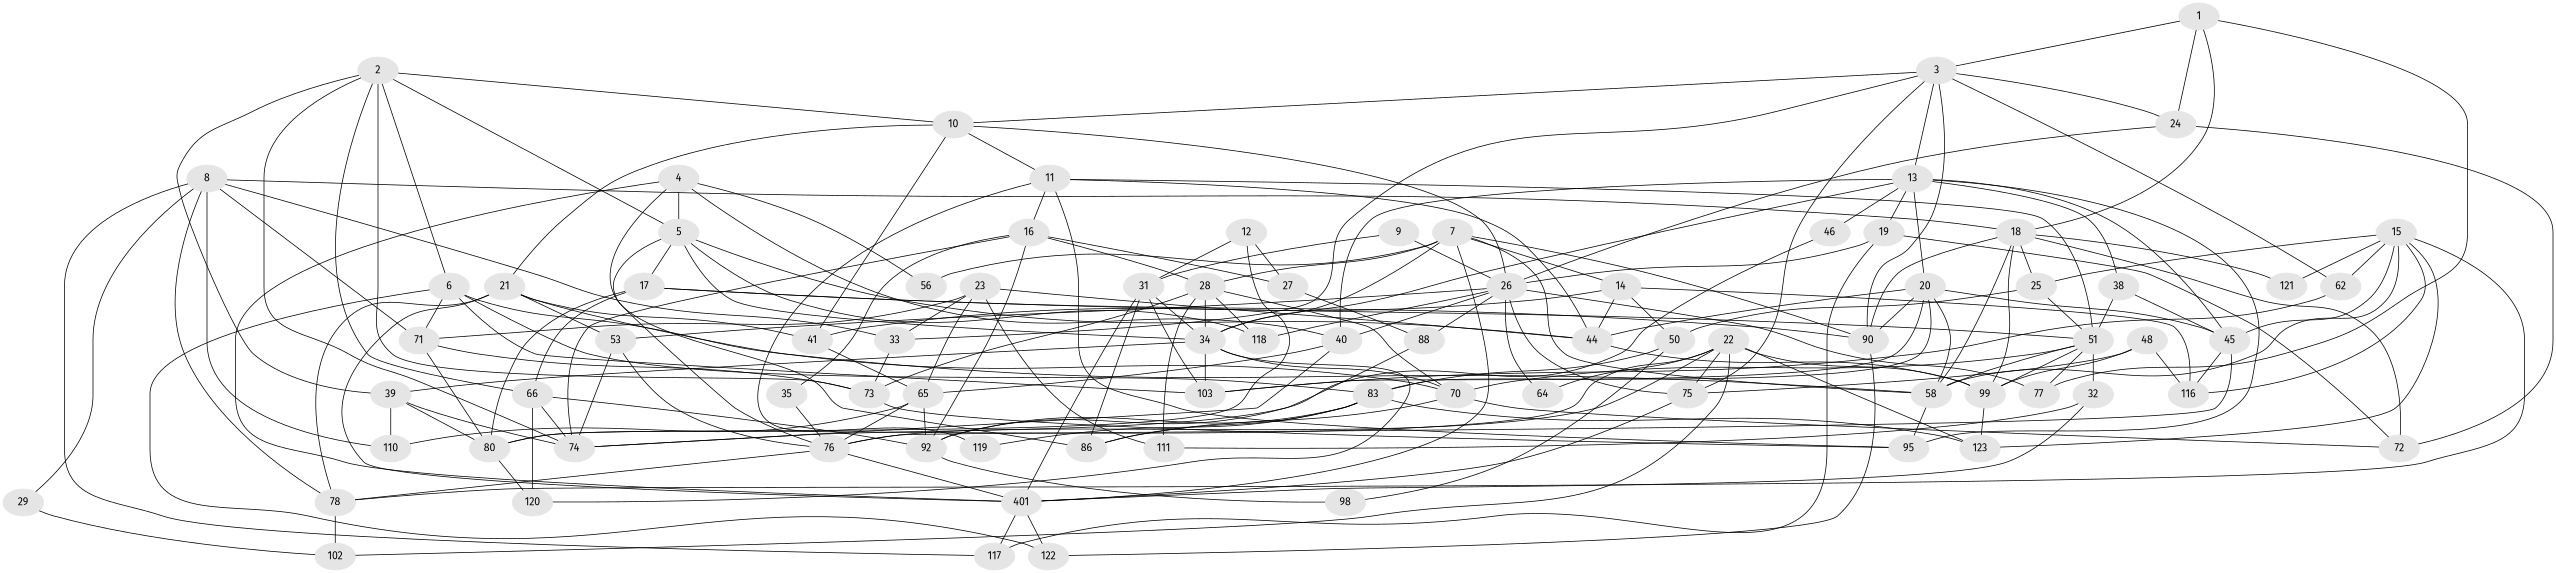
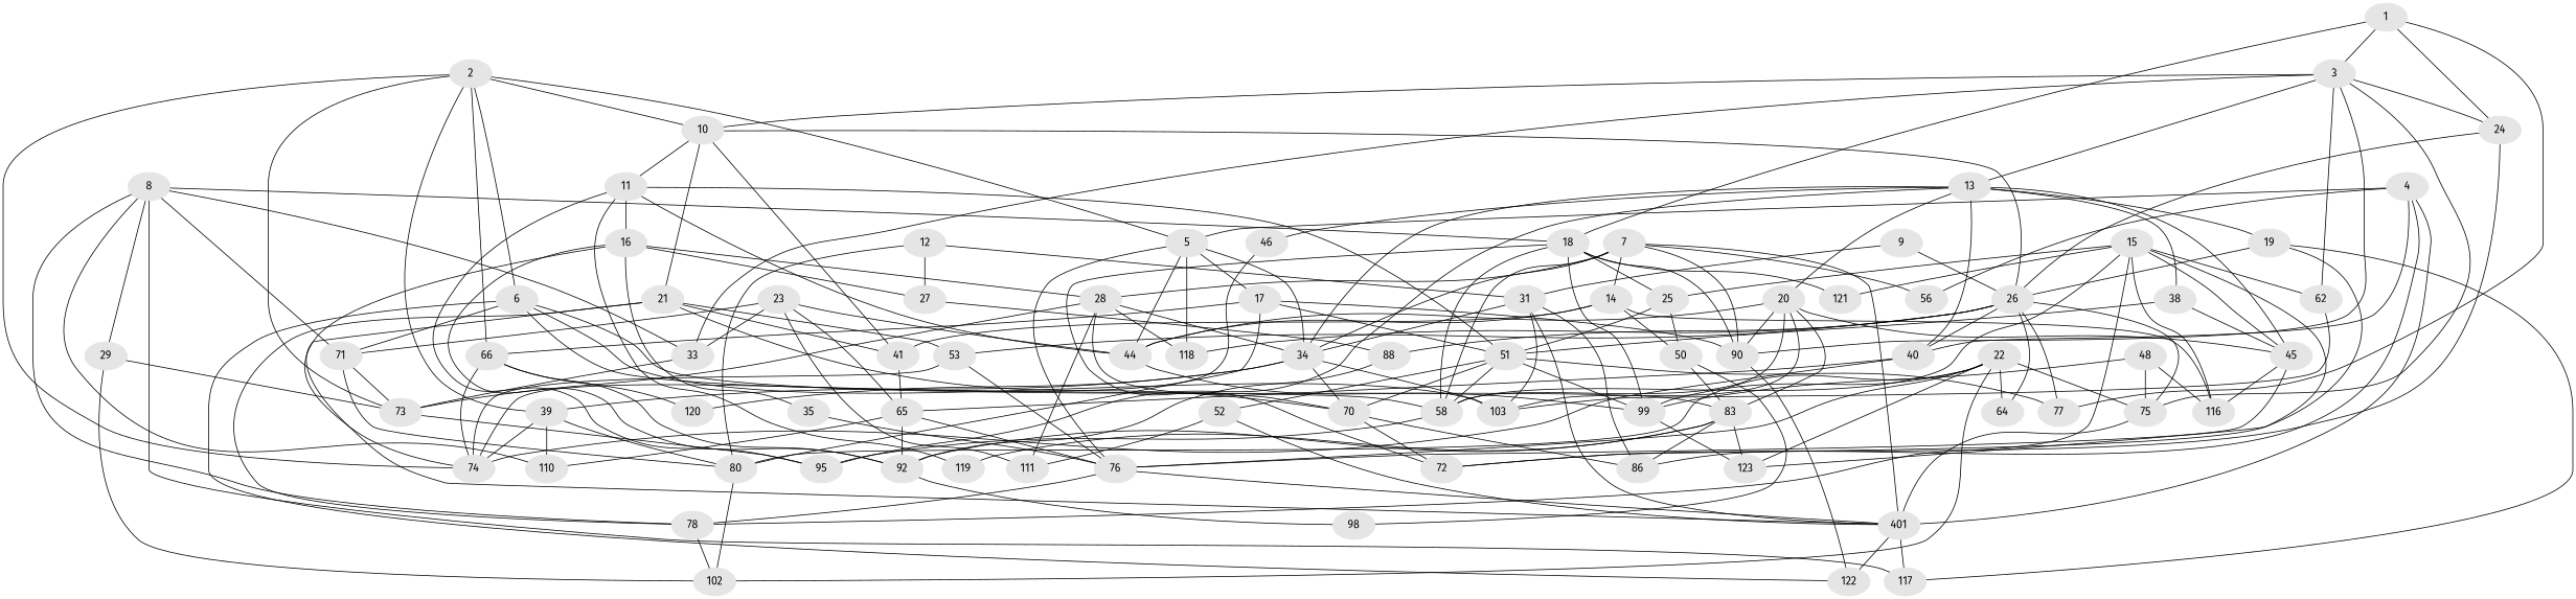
  graph {
    fontname="Fira Sans"
    node [color=gray90 fontname="Fira Sans" style=filled]
    edge [fontname="Fira Sans"]
    3 [super="+69"]
    24
    10 [super="+63"]
    13 [super="+113"]
    33 [super="+104"]
    75 [super="+106"]
    n7 [label=62]
    90 [super="+100"]
    1
    18 [super="+64"]
    77
    58 [super="+129"]
    25
    121
    72
    99
    26 [super="+47"]
    2 [super="+97"]
    5 [super="+30"]
    6 [super="+105"]
    39 [super="+79"]
    66
    73 [super="+124"]
    74 [super="+109"]
    17 [super="+57"]
    34 [super="+127"]
    44 [super="+70"]
    76 [super="+85"]
    118
    71 [super="+93"]
    83 [super="+84"]
    103
    122
    11 [super="+36"]
    21 [super="+89"]
    41
    110
    80 [super="+107"]
    92 [super="+128"]
    120
    95
    40 [super="+114"]
    19 [super="+126"]
    20 [super="+94"]
    38
    45 [super="+112"]
    46
    n48 [label=401 super="+115"]
    4 [super="+87"]
    56
    86 [super="+125"]
    65 [super="+96"]
    117
    51 [super="+81"]
    n55 [label=70 super="+91"]
    78 [super="+108"]
    119
    123
    7 [super="+43"]
    14 [super="+37"]
    28 [super="+42"]
    50
    116
    111
    8 [super="+49"]
    29
    102
    53
    n69 [label=64]
    88
    9
    31 [super="+67"]
    16 [super="+55"]
    27
    35
-   52 [label=32]
+   52
    12 [super="+68"]
    98
    15 [super="+61"]
    22 [super="+32"]
    23 [super="+59"]
    48 [super="+62"]
    3 -- 24
    3 -- 10
    3 -- 13
    3 -- 33
    3 -- 75
    3 -- n7
    3 -- 90
    24 -- 72
    24 -- 26
    10 -- 26
    10 -- 11
    10 -- 21
    10 -- 41
    13 -- 34
    13 -- 95
    13 -- 40
    13 -- 19
    13 -- 20
    13 -- 38
    13 -- 45
    13 -- 46
    33 -- 73
    75 -- n48
    n7 -- 103
    90 -- 122
    1 -- 3
    1 -- 24
    1 -- 18
    1 -- 77
    18 -- 90
    18 -- 58
    18 -- 25
    18 -- 121
    18 -- 72
    18 -- 99
    58 -- 95
    25 -- 51
    25 -- 50
    99 -- 123
    26 -- 75
    26 -- 77
    26 -- 118
    26 -- 40
    26 -- 53 [weight=2]
    26 -- n69
    26 -- 88
    2 -- 10
    2 -- 5
    2 -- 6
    2 -- 39
    2 -- 66
    2 -- 73
    2 -- 74
    5 -- 17
    5 -- 34
    5 -- 44
    5 -- 76
    5 -- 118
    6 -- 58
    6 -- 71
    6 -- 83
    6 -- 103
    6 -- 122
    39 -- 74
    39 -- 110
    39 -- 80
    66 -- 74
    66 -- 92
    66 -- 120
    73 -- 95
    17 -- 90
    17 -- 66
    17 -- 80
    17 -- 51 [weight=2]
    34 -- 39
    34 -- 103
    34 -- 120
    34 -- n55
    44 -- 99
    76 -- n48
    76 -- 78
    71 -- 73
    71 -- 80
    83 -- 92
    83 -- 86
    83 -- 119
    83 -- 123
    11 -- 44
    11 -- 95
    11 -- 51
    11 -- 119
    11 -- 16
    21 -- 41
    21 -- n48
    21 -- n55
    21 -- 78
    21 -- 53
    41 -- 65
-   80 -- 120
+   80 -- 102
    92 -- 98
    40 -- 74
    40 -- 65
    19 -- 72
    19 -- 26
    19 -- 117
    20 -- 90
    20 -- 58
    20 -- 44
    20 -- 83
    20 -- 103
    20 -- 45
    38 -- 45
    38 -- 51
    45 -- 76
    45 -- 116
    46 -- 74
    n48 -- 122
    n48 -- 117
    4 -- 5
    4 -- 40
    4 -- n48
    4 -- 56
    4 -- 86
    65 -- 76
    65 -- 110
    65 -- 92 [weight=2]
    51 -- 77
    51 -- 58
    51 -- 99
    51 -- n55
    51 -- 52
    n55 -- 72
    n55 -- 86
    78 -- 102
    7 -- 90
    7 -- 58
    7 -- 34
    7 -- n48
    7 -- 56
    7 -- 14
    7 -- 28
    14 -- 44
    14 -- 41
    14 -- 50
    14 -- 116
    28 -- 73
    28 -- 34
    28 -- 118
    28 -- n55
    28 -- 111
    50 -- 83
    50 -- 98
    8 -- 33
    8 -- 18
    8 -- 71
    8 -- 110
    8 -- 117
    8 -- 78
    8 -- 29
+   29 -- 73
    29 -- 102
    53 -- 74
    53 -- 76
    88 -- 92
    9 -- 26
    9 -- 31
    31 -- 34
    31 -- 103
    31 -- n48
    31 -- 86
    16 -- 74
    16 -- 92
    16 -- 28
    16 -- 27
    16 -- 35
    27 -- 88
    35 -- 76
    52 -- n48
    52 -- 111
    12 -- 80
    12 -- 31
    12 -- 27
    15 -- n7
    15 -- 58
    15 -- 25
    15 -- 121
    15 -- 45
    15 -- 78
    15 -- 123
    15 -- 116
    22 -- 75
    22 -- 99
    22 -- 76
    22 -- 80
    22 -- 123
    22 -- 102
    22 -- n69
    23 -- 33
    23 -- 44
    23 -- 71 [weight=2]
    23 -- 65
    23 -- 111
    48 -- 75
    48 -- 99
    48 -- 116
  }
